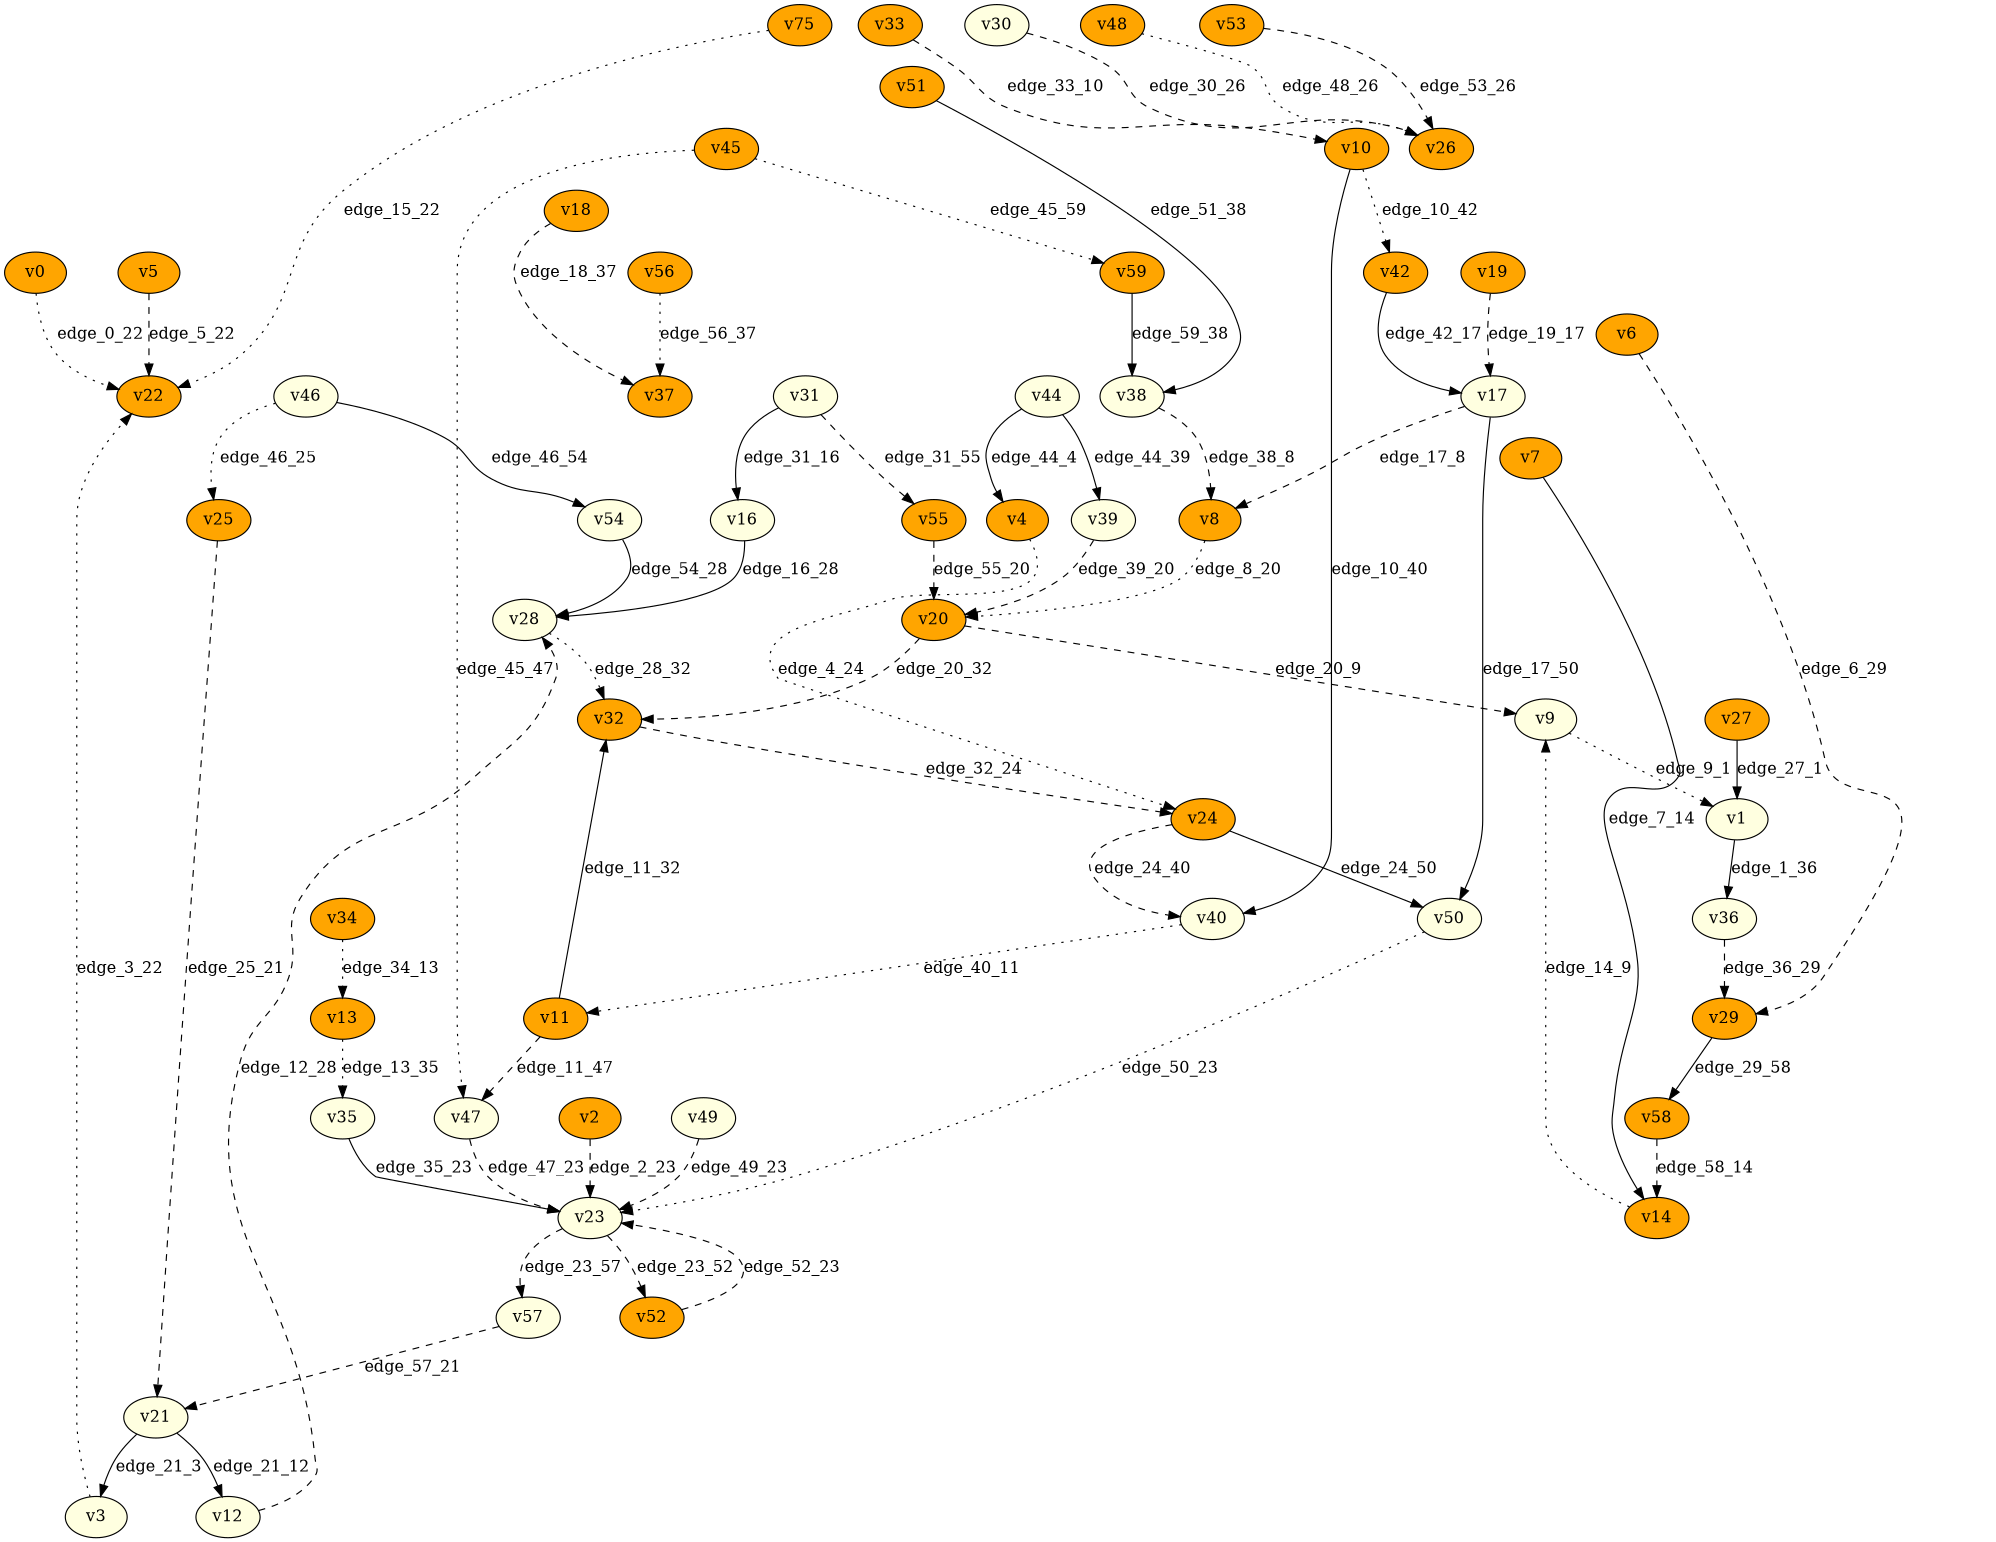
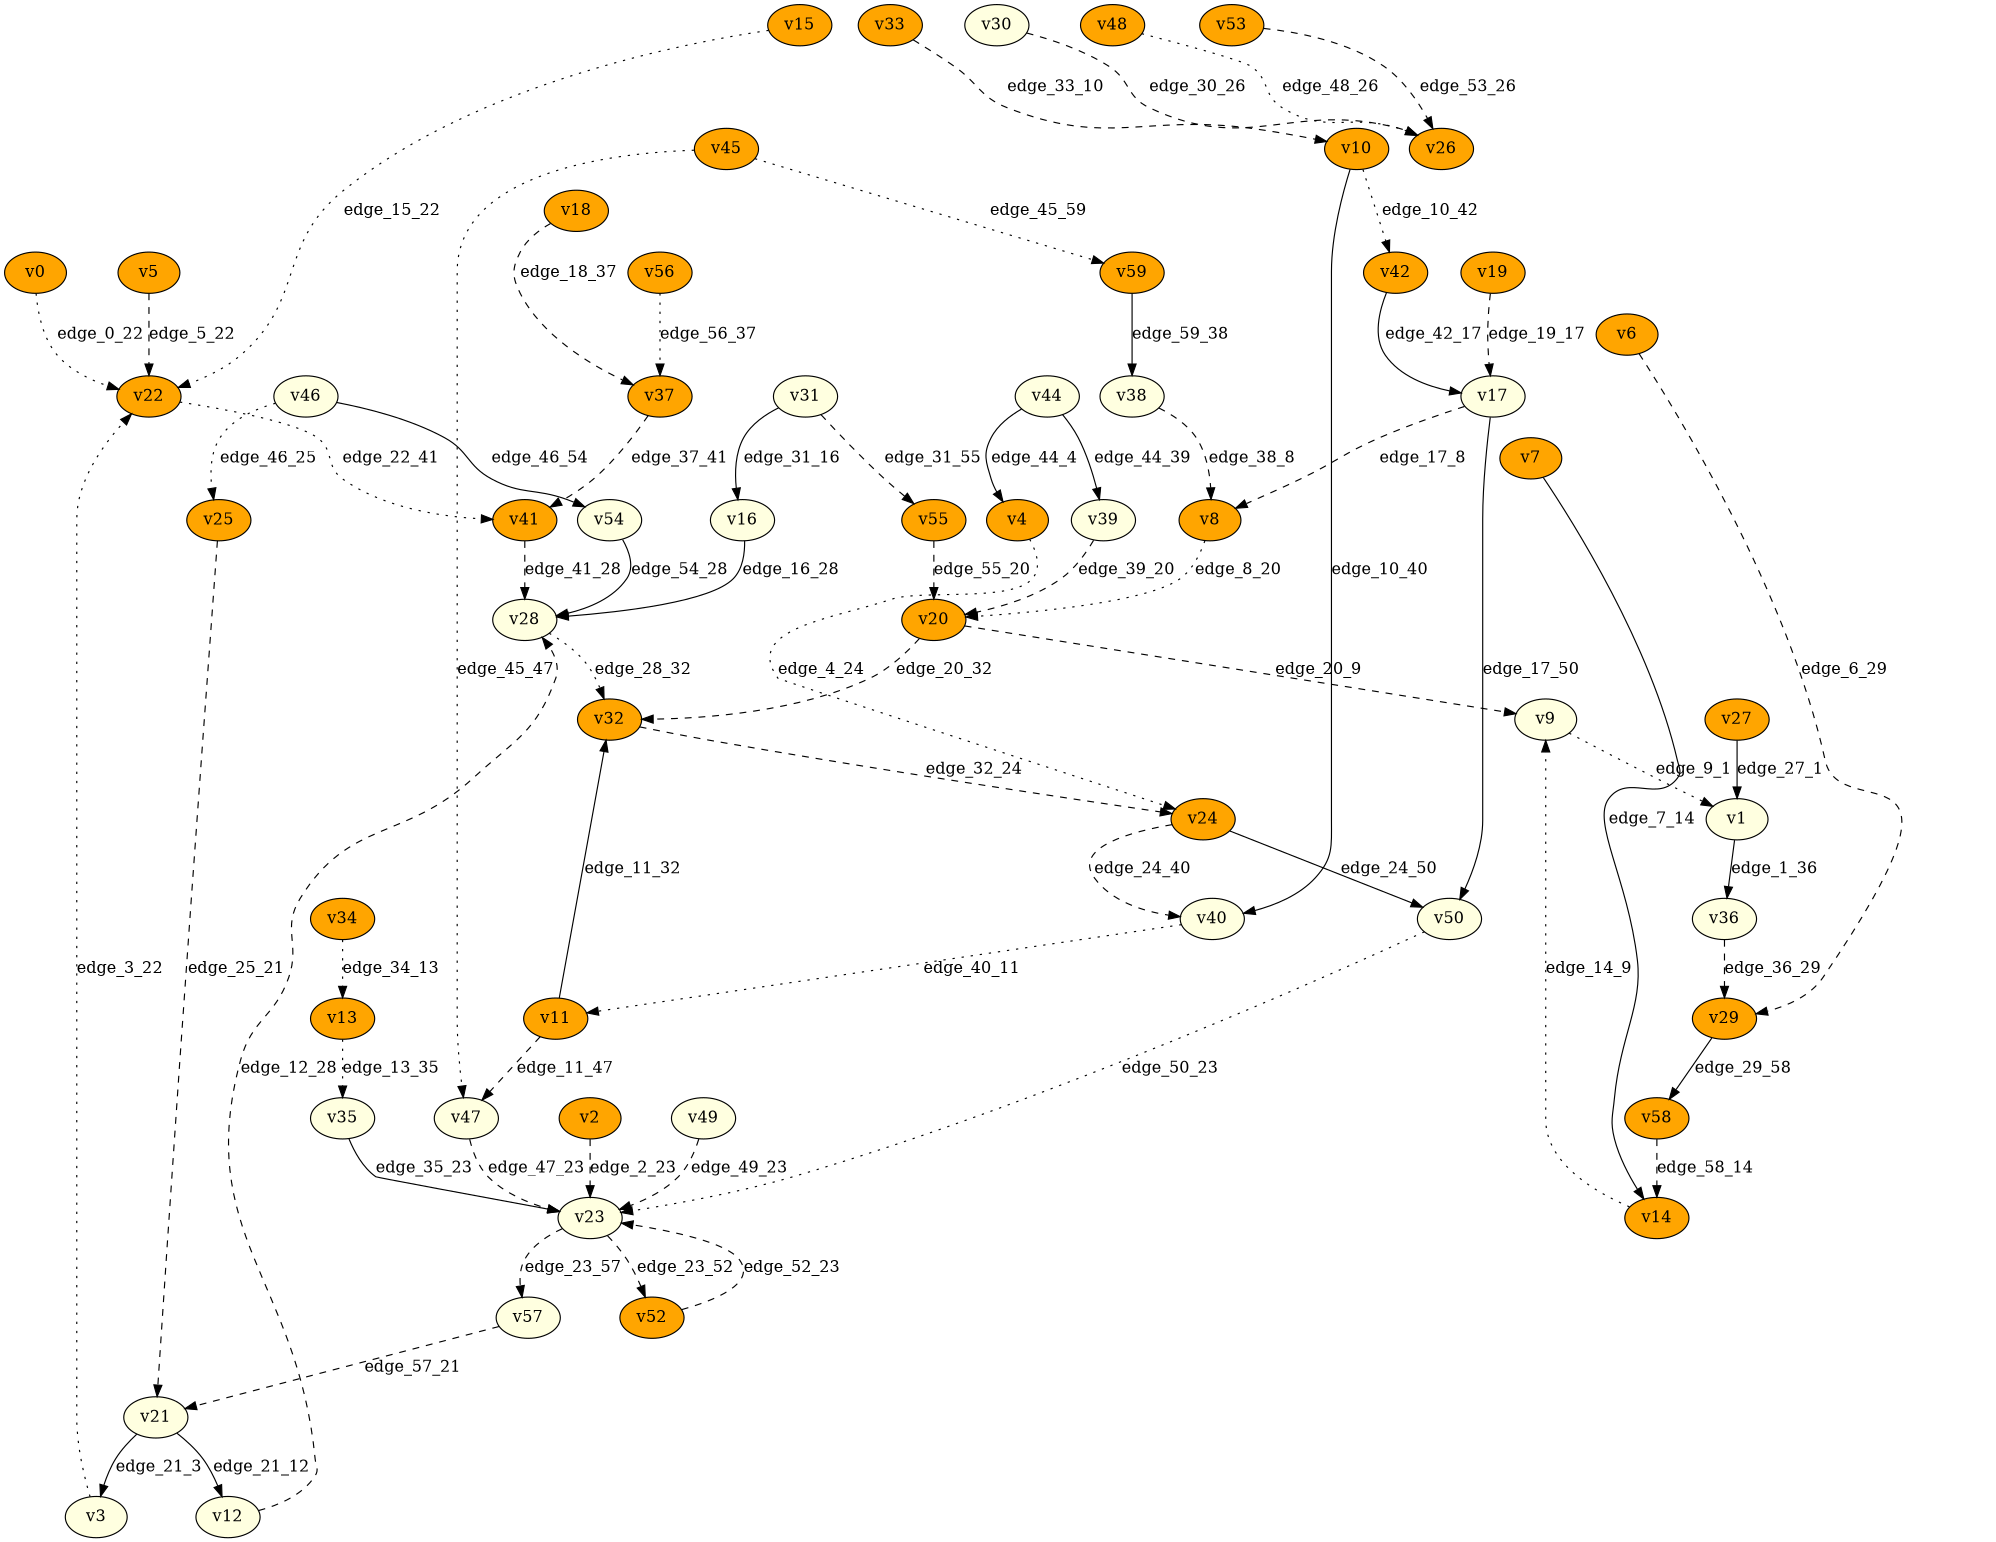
  digraph {
    node [fillcolor=orange player=-1 style=filled]
    edge [style=dashed]
    v22
    v0 [player=1]
+   v41 [player=0]
    v1 [fillcolor=lightyellow]
    v36 [fillcolor=lightyellow player=0]
    v29
    v23 [fillcolor=lightyellow]
    v2 [player=1]
    v52 [player=1]
    v57 [fillcolor=lightyellow player=0]
    v3 [fillcolor=lightyellow player=1]
    v4 [player=0]
    v24
    v40 [fillcolor=lightyellow player=0]
    v50 [fillcolor=lightyellow player=0]
    v5 [player=0]
    v6 [player=0]
    v58 [player=0]
    v7 [player=0]
    v14
    v9 [fillcolor=lightyellow player=0]
    v20
    v8 [player=1]
    v32 [player=1]
    v10
    v42 [player=1]
    v11
    v17 [fillcolor=lightyellow]
    v47 [fillcolor=lightyellow player=0]
    v12 [fillcolor=lightyellow player=1]
    v28 [fillcolor=lightyellow]
    v13
    v35 [fillcolor=lightyellow player=0]
-   v15 [player=0 label=v75]
+   v15 [player=0]
    v16 [fillcolor=lightyellow player=1]
    v37
    v18 [player=1]
    v19 [player=1]
    v21 [fillcolor=lightyellow]
    v25 [player=0]
    v26
    v27 [player=0]
    v30 [fillcolor=lightyellow player=1]
    v31 [fillcolor=lightyellow]
    v55 [player=0]
    v33 [player=1]
    v34 [player=1]
    v38 [fillcolor=lightyellow]
    v39 [fillcolor=lightyellow player=1]
    v44 [fillcolor=lightyellow]
    v45
    v59 [player=1]
    v46 [fillcolor=lightyellow]
    v54 [fillcolor=lightyellow player=1]
    v48 [player=0]
    v49 [fillcolor=lightyellow player=0]
-   v51 [player=0]
    v53 [player=1]
    v56 [player=1]
+   v22 -> v41 [label=edge_22_41 probability=1.000000 style=dotted]
    v0 -> v22 [discount=0.378919 label=edge_0_22 style=dotted weight=2.476025]
+   v41 -> v28 [discount=0.386057 label=edge_41_28 weight=7.479579]
    v1 -> v36 [label=edge_1_36 probability=1.000000 style=solid]
    v36 -> v29 [discount=0.847301 label=edge_36_29 weight=4.952154]
    v29 -> v58 [label=edge_29_58 probability=1.000000 style=solid]
    v23 -> v52 [label=edge_23_52 probability=0.342311]
    v23 -> v57 [label=edge_23_57 probability=0.657689]
    v2 -> v23 [discount=0.842275 label=edge_2_23 weight=4.097400]
    v52 -> v23 [discount=0.526191 label=edge_52_23 weight=-8.243651]
    v57 -> v21 [discount=0.602583 label=edge_57_21 weight=0.309491]
    v3 -> v22 [discount=0.827060 label=edge_3_22 style=dotted weight=1.976945]
    v4 -> v24 [discount=0.119374 label=edge_4_24 style=dotted weight=-8.079199]
    v24 -> v40 [label=edge_24_40 probability=0.554366]
    v24 -> v50 [label=edge_24_50 probability=0.445634 style=solid]
    v40 -> v11 [discount=0.227607 label=edge_40_11 style=dotted weight=-9.741966]
    v50 -> v23 [discount=0.868024 label=edge_50_23 style=dotted weight=-1.600514]
    v5 -> v22 [discount=0.773338 label=edge_5_22 weight=6.573296]
    v6 -> v29 [discount=0.335864 label=edge_6_29 weight=-7.587524]
    v58 -> v14 [discount=0.825345 label=edge_58_14 weight=2.163619]
    v7 -> v14 [discount=0.186498 label=edge_7_14 style=solid weight=-1.999938]
    v14 -> v9 [label=edge_14_9 probability=1.000000 style=dotted]
    v9 -> v1 [discount=0.392459 label=edge_9_1 style=dotted weight=-6.575932]
    v20 -> v9 [label=edge_20_9 probability=0.349160]
    v20 -> v32 [label=edge_20_32 probability=0.650840]
    v8 -> v20 [discount=0.386885 label=edge_8_20 style=dotted weight=4.286891]
    v32 -> v24 [discount=0.239712 label=edge_32_24 weight=-9.536945]
    v10 -> v40 [label=edge_10_40 probability=0.646017 style=solid]
    v10 -> v42 [label=edge_10_42 probability=0.353983 style=dotted]
    v42 -> v17 [discount=0.134792 label=edge_42_17 style=solid weight=-0.258926]
    v11 -> v32 [label=edge_11_32 probability=0.479185 style=solid]
    v11 -> v47 [label=edge_11_47 probability=0.520815]
    v17 -> v50 [label=edge_17_50 probability=0.488406 style=solid]
    v17 -> v8 [label=edge_17_8 probability=0.511594]
    v47 -> v23 [discount=0.302735 label=edge_47_23 weight=3.799102]
    v12 -> v28 [discount=0.391714 label=edge_12_28 weight=-7.085051]
    v28 -> v32 [label=edge_28_32 probability=1.000000 style=dotted]
    v13 -> v35 [label=edge_13_35 probability=1.000000 style=dotted]
    v35 -> v23 [discount=0.597656 label=edge_35_23 style=solid weight=5.999643]
    v15 -> v22 [discount=0.133769 label=edge_15_22 style=dotted weight=0.091091]
    v16 -> v28 [discount=0.603513 label=edge_16_28 style=solid weight=-8.439201]
+   v37 -> v41 [label=edge_37_41 probability=1.000000]
    v18 -> v37 [discount=0.396531 label=edge_18_37 weight=-2.154692]
    v19 -> v17 [discount=0.452189 label=edge_19_17 weight=6.497917]
    v21 -> v3 [label=edge_21_3 probability=0.514603 style=solid]
    v21 -> v12 [label=edge_21_12 probability=0.485397 style=solid]
    v25 -> v21 [discount=0.647862 label=edge_25_21 weight=-2.375072]
    v27 -> v1 [discount=0.472513 label=edge_27_1 style=solid weight=5.900806]
    v30 -> v26 [discount=0.775843 label=edge_30_26 weight=-1.484546]
    v31 -> v16 [label=edge_31_16 probability=0.648849 style=solid]
    v31 -> v55 [label=edge_31_55 probability=0.351151]
    v55 -> v20 [discount=0.457280 label=edge_55_20 weight=9.226867]
    v33 -> v10 [discount=0.830384 label=edge_33_10 weight=-0.718774]
    v34 -> v13 [discount=0.280650 label=edge_34_13 style=dotted weight=8.636064]
    v38 -> v8 [label=edge_38_8 probability=1.000000]
    v39 -> v20 [discount=0.108881 label=edge_39_20 weight=-1.587006]
    v44 -> v4 [label=edge_44_4 probability=0.685234 style=solid]
    v44 -> v39 [label=edge_44_39 probability=0.314766 style=solid]
    v45 -> v47 [label=edge_45_47 probability=0.386971 style=dotted]
    v45 -> v59 [label=edge_45_59 probability=0.613029 style=dotted]
    v59 -> v38 [discount=0.844416 label=edge_59_38 style=solid weight=4.692103]
    v46 -> v25 [label=edge_46_25 probability=0.345726 style=dotted]
    v46 -> v54 [label=edge_46_54 probability=0.654274 style=solid]
    v54 -> v28 [discount=0.720163 label=edge_54_28 style=solid weight=-4.019795]
    v48 -> v26 [discount=0.663811 label=edge_48_26 style=dotted weight=-1.751553]
    v49 -> v23 [discount=0.146834 label=edge_49_23 weight=6.172334]
-   v51 -> v38 [discount=0.483815 label=edge_51_38 style=solid weight=-9.410055]
    v53 -> v26 [discount=0.139282 label=edge_53_26 weight=-8.620351]
    v56 -> v37 [discount=0.441497 label=edge_56_37 style=dotted weight=9.547401]
  }
